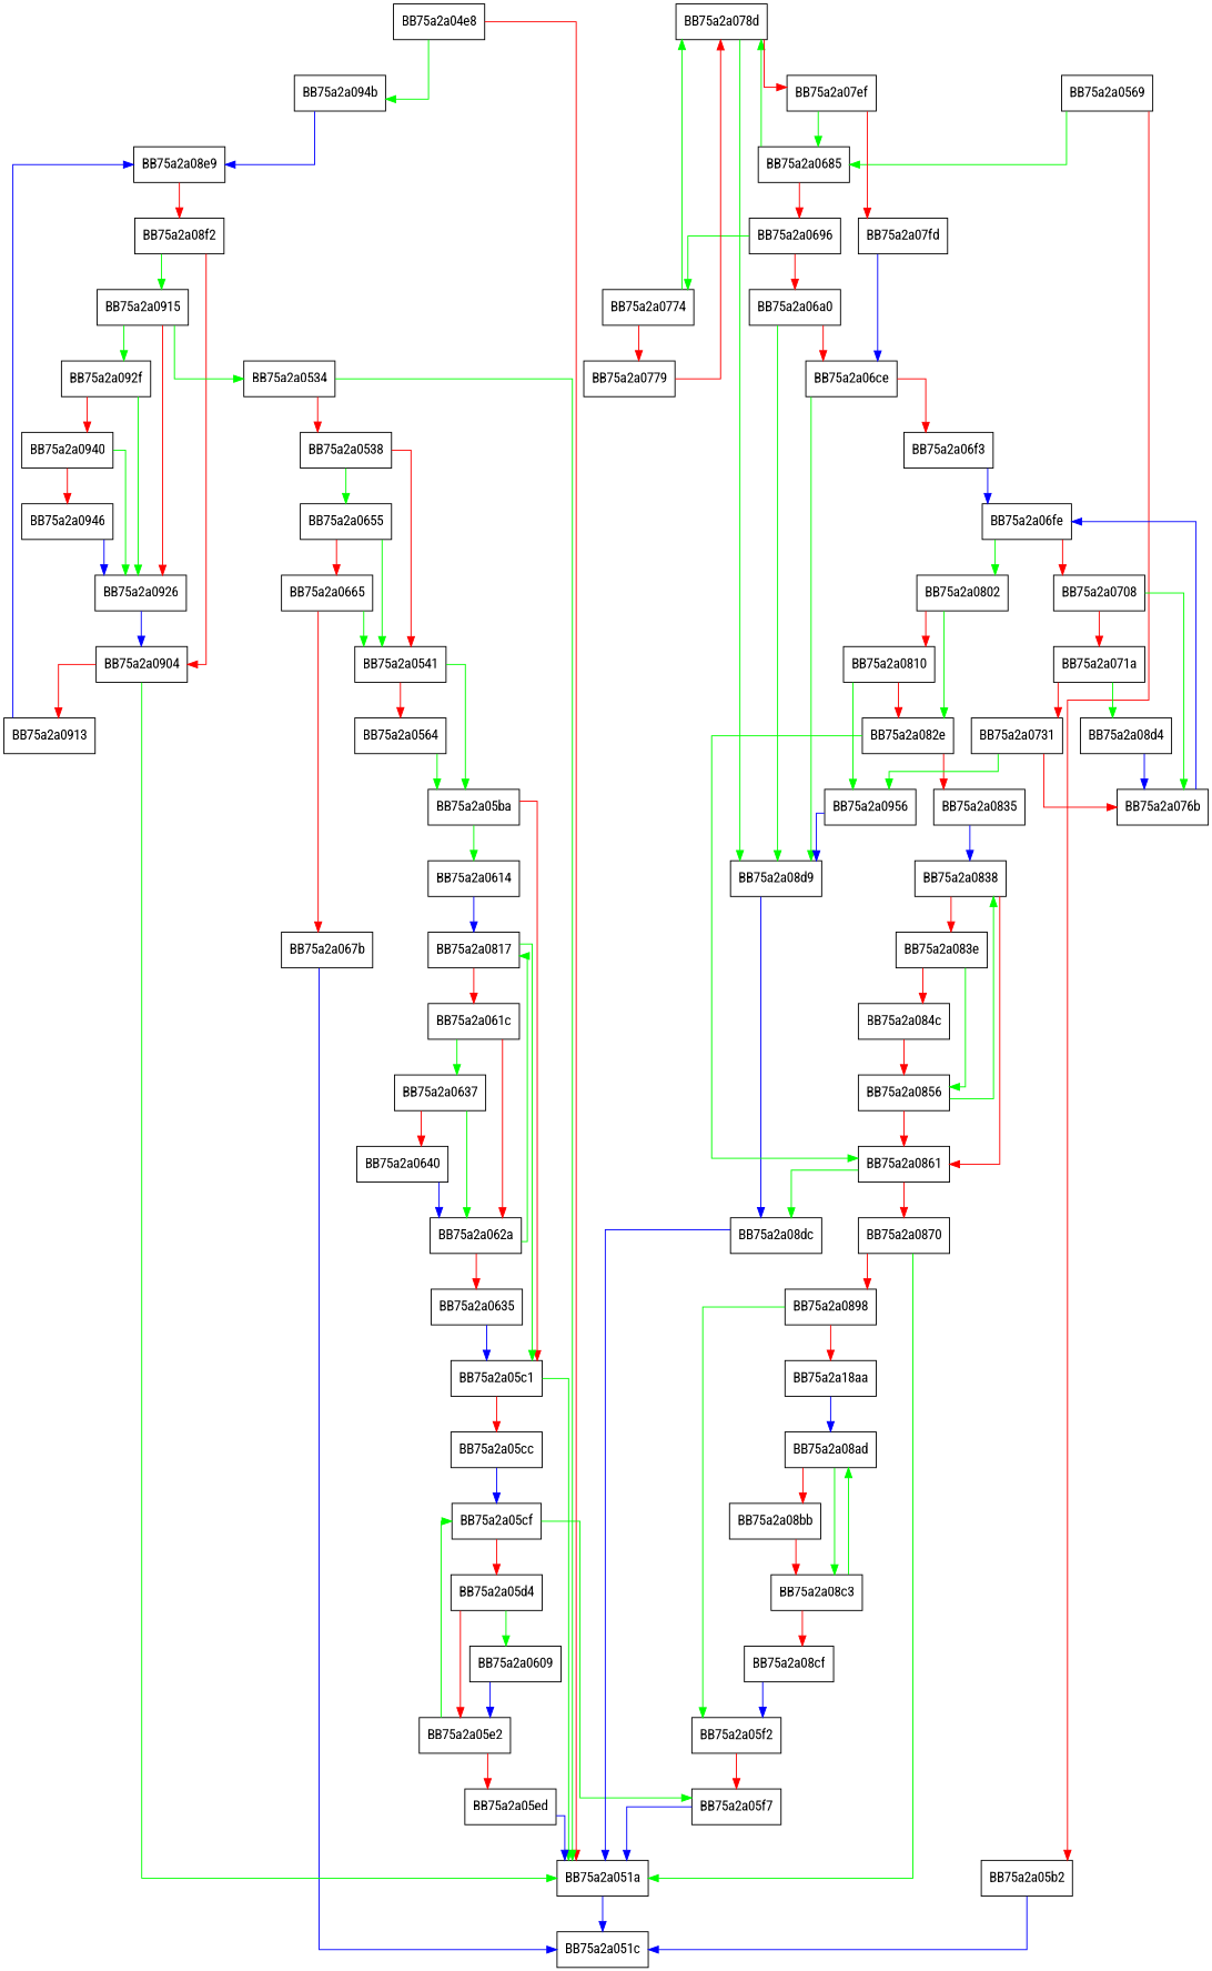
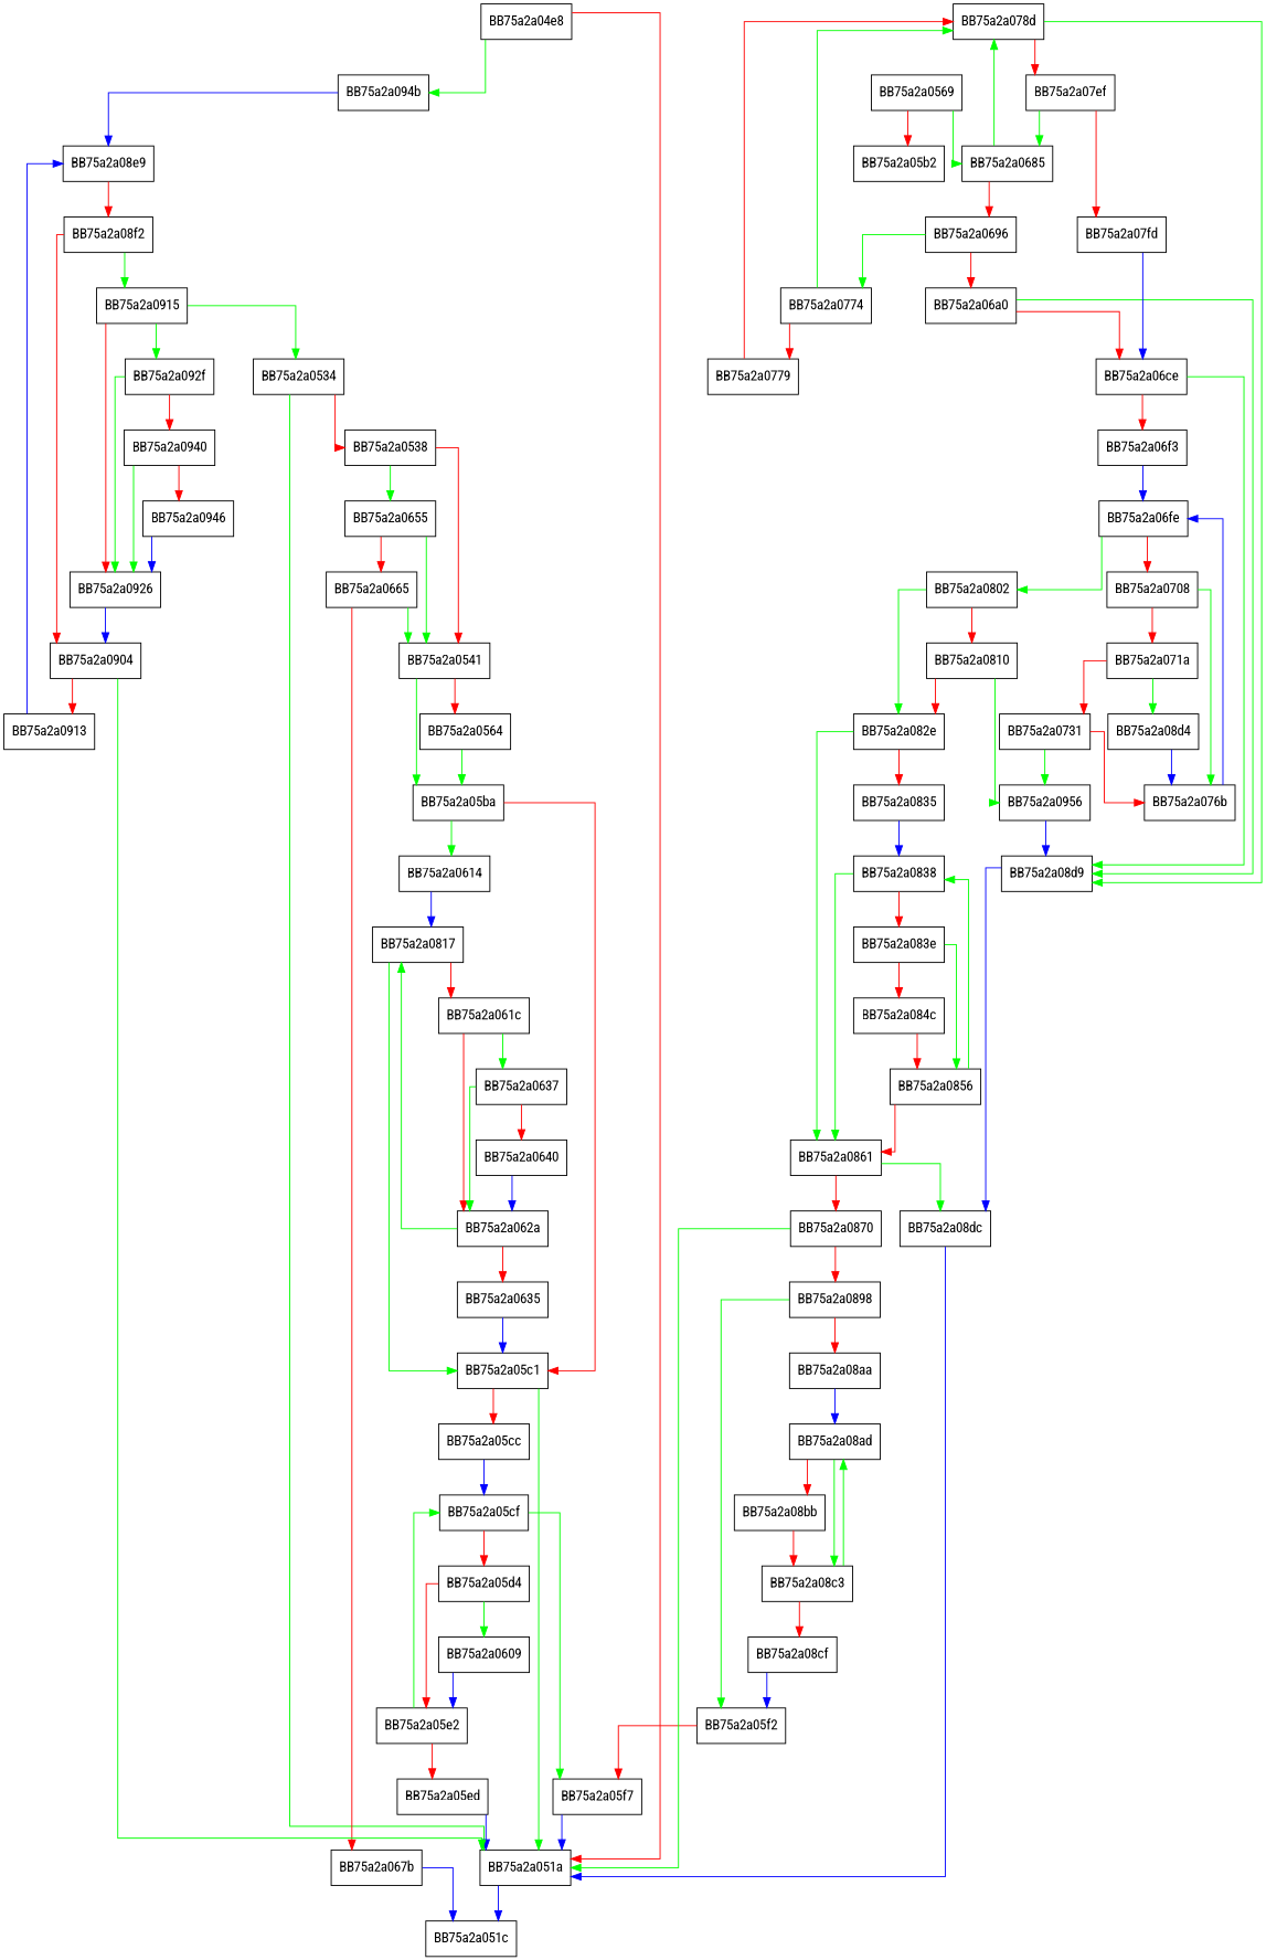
  digraph {
    fontname="Roboto Condensed"
    splines=ortho
    node [fontname="Roboto Condensed" shape=box]
    edge [color=red fontname="Roboto Condensed"]
    BB75a2a04e8
    BB75a2a094b
    BB75a2a051a
    BB75a2a08e9
    BB75a2a051c
    BB75a2a08f2
    BB75a2a0534
    BB75a2a0538
    BB75a2a0655
    BB75a2a0541
    BB75a2a0665
    BB75a2a05ba
    BB75a2a0564
    BB75a2a067b
    BB75a2a0614
    BB75a2a05c1
    n17 [label=BB75a2a0817]
    BB75a2a05cc
    BB75a2a0569
    BB75a2a0685
    BB75a2a05b2
    BB75a2a078d
    BB75a2a0696
    BB75a2a08d9
    BB75a2a07ef
    BB75a2a0774
    BB75a2a06a0
    BB75a2a061c
    BB75a2a05cf
    BB75a2a05f7
    BB75a2a05d4
    BB75a2a0609
    BB75a2a05e2
    BB75a2a05ed
    BB75a2a05f2
    BB75a2a0637
    BB75a2a062a
    BB75a2a0640
    BB75a2a0635
    BB75a2a08dc
    BB75a2a07fd
    BB75a2a0779
    BB75a2a06ce
    BB75a2a06f3
    BB75a2a06fe
    BB75a2a0802
    BB75a2a0708
    BB75a2a082e
    BB75a2a0810
    BB75a2a076b
    BB75a2a071a
    BB75a2a0861
    BB75a2a0835
    BB75a2a0956
    BB75a2a08d4
    BB75a2a0731
    BB75a2a0870
    BB75a2a0838
    BB75a2a0898
    BB75a2a083e
    BB75a2a0856
    BB75a2a084c
-   BB75a2a08aa [label=BB75a2a18aa]
+   BB75a2a08aa
    BB75a2a08ad
    BB75a2a08c3
    BB75a2a08bb
    BB75a2a08cf
    BB75a2a0915
    BB75a2a0904
    BB75a2a092f
    BB75a2a0926
    BB75a2a0913
    BB75a2a0940
    BB75a2a0946
    BB75a2a04e8 -> BB75a2a094b [color=green]
    BB75a2a04e8 -> BB75a2a051a
    BB75a2a094b -> BB75a2a08e9 [color=blue]
    BB75a2a051a -> BB75a2a051c [color=blue]
    BB75a2a08e9 -> BB75a2a08f2
    BB75a2a08f2 -> BB75a2a0915 [color=green]
    BB75a2a08f2 -> BB75a2a0904
    BB75a2a0534 -> BB75a2a051a [color=green]
    BB75a2a0534 -> BB75a2a0538
    BB75a2a0538 -> BB75a2a0655 [color=green]
    BB75a2a0538 -> BB75a2a0541
    BB75a2a0655 -> BB75a2a0541 [color=green]
    BB75a2a0655 -> BB75a2a0665
    BB75a2a0541 -> BB75a2a05ba [color=green]
    BB75a2a0541 -> BB75a2a0564
    BB75a2a0665 -> BB75a2a0541 [color=green]
    BB75a2a0665 -> BB75a2a067b
    BB75a2a05ba -> BB75a2a0614 [color=green]
    BB75a2a05ba -> BB75a2a05c1
    BB75a2a0564 -> BB75a2a05ba [color=green]
    BB75a2a067b -> BB75a2a051c [color=blue]
    BB75a2a0614 -> n17 [color=blue]
    BB75a2a05c1 -> BB75a2a051a [color=green]
    BB75a2a05c1 -> BB75a2a05cc
    n17 -> BB75a2a05c1 [color=green]
    n17 -> BB75a2a061c
    BB75a2a05cc -> BB75a2a05cf [color=blue]
    BB75a2a0569 -> BB75a2a0685 [color=green]
    BB75a2a0569 -> BB75a2a05b2
    BB75a2a0685 -> BB75a2a078d [color=green]
    BB75a2a0685 -> BB75a2a0696
-   BB75a2a05b2 -> BB75a2a051c [color=blue]
    BB75a2a078d -> BB75a2a08d9 [color=green]
    BB75a2a078d -> BB75a2a07ef
    BB75a2a0696 -> BB75a2a0774 [color=green]
    BB75a2a0696 -> BB75a2a06a0
    BB75a2a08d9 -> BB75a2a08dc [color=blue]
    BB75a2a07ef -> BB75a2a0685 [color=green]
    BB75a2a07ef -> BB75a2a07fd
    BB75a2a0774 -> BB75a2a078d [color=green]
    BB75a2a0774 -> BB75a2a0779
    BB75a2a06a0 -> BB75a2a08d9 [color=green]
    BB75a2a06a0 -> BB75a2a06ce
    BB75a2a061c -> BB75a2a0637 [color=green]
    BB75a2a061c -> BB75a2a062a
    BB75a2a05cf -> BB75a2a05f7 [color=green]
    BB75a2a05cf -> BB75a2a05d4
    BB75a2a05f7 -> BB75a2a051a [color=blue]
    BB75a2a05d4 -> BB75a2a0609 [color=green]
    BB75a2a05d4 -> BB75a2a05e2
    BB75a2a0609 -> BB75a2a05e2 [color=blue]
    BB75a2a05e2 -> BB75a2a05cf [color=green]
    BB75a2a05e2 -> BB75a2a05ed
    BB75a2a05ed -> BB75a2a051a [color=blue]
    BB75a2a05f2 -> BB75a2a05f7
    BB75a2a0637 -> BB75a2a062a [color=green]
    BB75a2a0637 -> BB75a2a0640
    BB75a2a062a -> n17 [color=green]
    BB75a2a062a -> BB75a2a0635
    BB75a2a0640 -> BB75a2a062a [color=blue]
    BB75a2a0635 -> BB75a2a05c1 [color=blue]
    BB75a2a08dc -> BB75a2a051a [color=blue]
    BB75a2a07fd -> BB75a2a06ce [color=blue]
    BB75a2a0779 -> BB75a2a078d
    BB75a2a06ce -> BB75a2a08d9 [color=green]
    BB75a2a06ce -> BB75a2a06f3
    BB75a2a06f3 -> BB75a2a06fe [color=blue]
    BB75a2a06fe -> BB75a2a0802 [color=green]
    BB75a2a06fe -> BB75a2a0708
    BB75a2a0802 -> BB75a2a082e [color=green]
    BB75a2a0802 -> BB75a2a0810
    BB75a2a0708 -> BB75a2a076b [color=green]
    BB75a2a0708 -> BB75a2a071a
    BB75a2a082e -> BB75a2a0861 [color=green]
    BB75a2a082e -> BB75a2a0835
    BB75a2a0810 -> BB75a2a082e
    BB75a2a0810 -> BB75a2a0956 [color=green]
    BB75a2a076b -> BB75a2a06fe [color=blue]
    BB75a2a071a -> BB75a2a08d4 [color=green]
    BB75a2a071a -> BB75a2a0731
    BB75a2a0861 -> BB75a2a08dc [color=green]
    BB75a2a0861 -> BB75a2a0870
    BB75a2a0835 -> BB75a2a0838 [color=blue]
    BB75a2a0956 -> BB75a2a08d9 [color=blue]
    BB75a2a08d4 -> BB75a2a076b [color=blue]
    BB75a2a0731 -> BB75a2a076b
    BB75a2a0731 -> BB75a2a0956 [color=green]
    BB75a2a0870 -> BB75a2a051a [color=green]
    BB75a2a0870 -> BB75a2a0898
-   BB75a2a0838 -> BB75a2a0861
+   BB75a2a0838 -> BB75a2a0861 [color=green]
    BB75a2a0838 -> BB75a2a083e
    BB75a2a0898 -> BB75a2a05f2 [color=green]
    BB75a2a0898 -> BB75a2a08aa
    BB75a2a083e -> BB75a2a0856 [color=green]
    BB75a2a083e -> BB75a2a084c
    BB75a2a0856 -> BB75a2a0861
    BB75a2a0856 -> BB75a2a0838 [color=green]
    BB75a2a084c -> BB75a2a0856
    BB75a2a08aa -> BB75a2a08ad [color=blue]
    BB75a2a08ad -> BB75a2a08c3 [color=green]
    BB75a2a08ad -> BB75a2a08bb
    BB75a2a08c3 -> BB75a2a08ad [color=green]
    BB75a2a08c3 -> BB75a2a08cf
    BB75a2a08bb -> BB75a2a08c3
    BB75a2a08cf -> BB75a2a05f2 [color=blue]
    BB75a2a0915 -> BB75a2a0534 [color=green]
    BB75a2a0915 -> BB75a2a092f [color=green]
    BB75a2a0915 -> BB75a2a0926
    BB75a2a0904 -> BB75a2a051a [color=green]
    BB75a2a0904 -> BB75a2a0913
    BB75a2a092f -> BB75a2a0926 [color=green]
    BB75a2a092f -> BB75a2a0940
    BB75a2a0926 -> BB75a2a0904 [color=blue]
    BB75a2a0913 -> BB75a2a08e9 [color=blue]
    BB75a2a0940 -> BB75a2a0926 [color=green]
    BB75a2a0940 -> BB75a2a0946
    BB75a2a0946 -> BB75a2a0926 [color=blue]
  }
